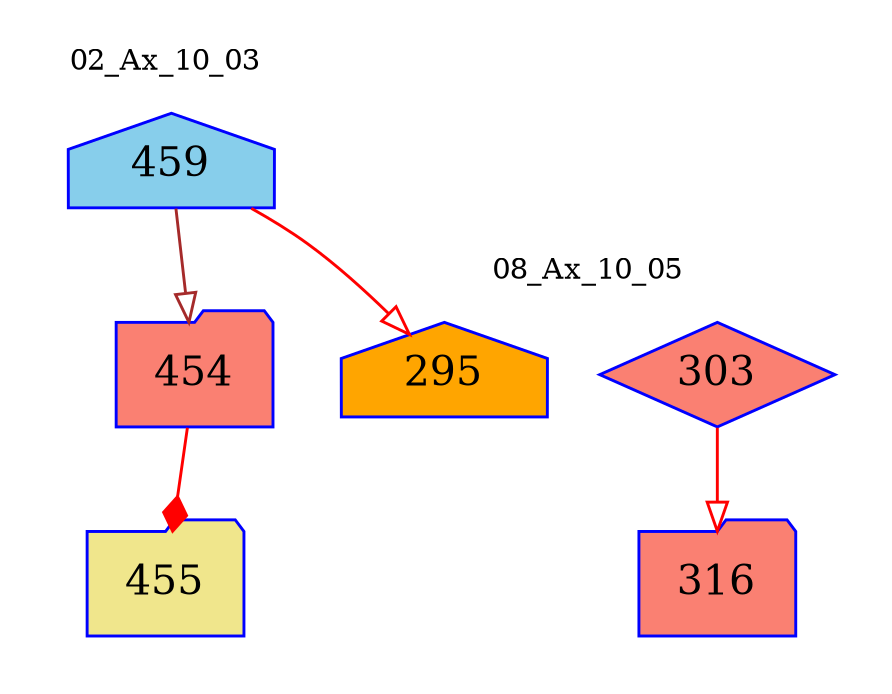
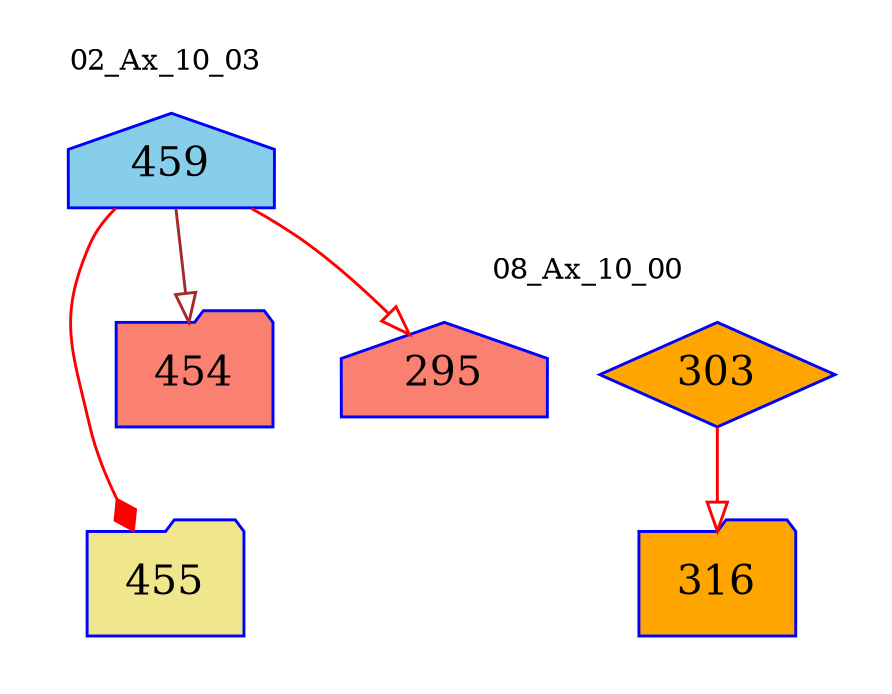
  digraph {
    node [color=blue fillcolor=orange shape=folder style=filled]
    edge [arrowhead=onormal color=red]
-   n1 [fillcolor=salmon label=303 shape=diamond]
-   n2 [label=295 shape=house]
-   n3 [fillcolor=salmon label=316]
+   n1 [label=303 shape=diamond]
+   n2 [fillcolor=salmon label=295 shape=house]
+   n3 [label=316]
    n4 [fillcolor=skyblue label=459 shape=house]
    n5 [fillcolor=khaki label=455]
    n6 [fillcolor=salmon label=454]
    subgraph cluster_1 {
      color=white
      fontsize=10
-     label="08_Ax_10_05"
+     label="08_Ax_10_00"
      n1
      n2
      n3
    }
    subgraph cluster_2 {
      color=white
      fontsize=10
      label="02_Ax_10_03"
      n4
      n5
      n6
    }
    n1 -> n3
    n4 -> n2
-   n6 -> n5 [arrowhead=diamond]
+   n4 -> n5 [arrowhead=diamond]
    n4 -> n6 [color=brown]
  }
